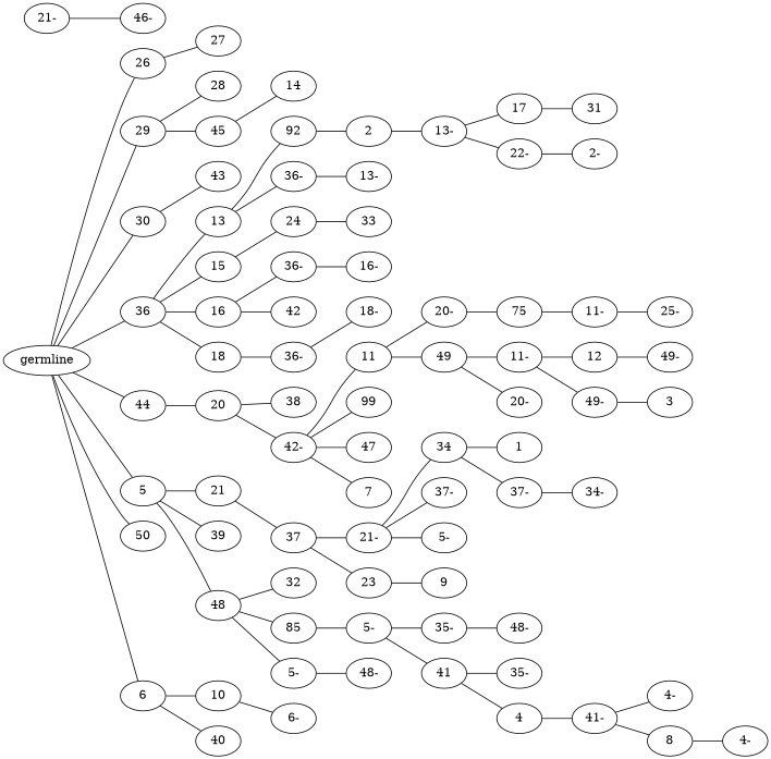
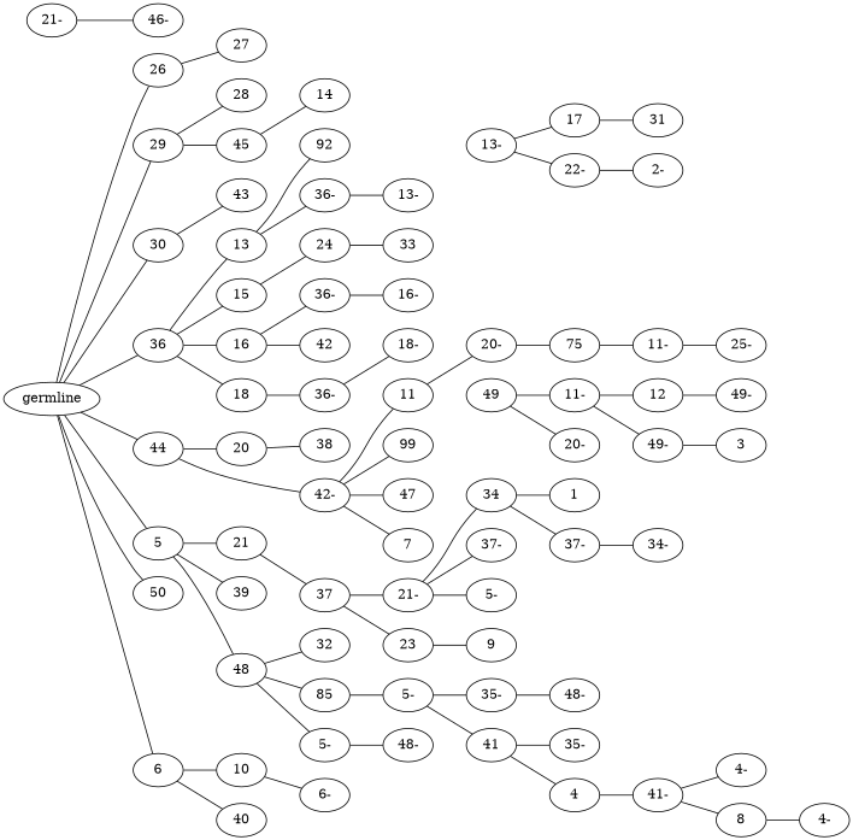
  graph {
    rankdir=LR
    n1 [label=germline]
    n2 [label=26]
    n3 [label=29]
    n4 [label=30]
    n5 [label=36]
    n6 [label=44]
    n7 [label=5]
    n8 [label=50]
    n9 [label=6]
    n10 [label=27]
    n11 [label=28]
    n12 [label=45]
    n13 [label=43]
    n14 [label=13]
    n15 [label=15]
    n16 [label=16]
    n17 [label=18]
    n18 [label=20]
    n19 [label=21]
    n20 [label=39]
    n21 [label=48]
    n22 [label=10]
    n23 [label=40]
    n24 [label=14]
    n25 [label=92]
    n26 [label="36-"]
    n27 [label=24]
    n28 [label="36-"]
    n29 [label=42]
    n30 [label="36-"]
-   n31 [label=2]
    n32 [label="13-"]
    n33 [label="13-"]
    n34 [label=17]
    n35 [label="22-"]
    n36 [label=31]
    n37 [label="2-"]
    n38 [label=33]
    n39 [label="16-"]
    n40 [label="18-"]
    n41 [label=38]
    n42 [label="42-"]
    n43 [label=11]
    n44 [label=99]
    n45 [label=47]
    n46 [label=7]
    n47 [label="20-"]
    n48 [label=49]
    n49 [label=75]
    n50 [label="11-"]
    n51 [label="20-"]
    n52 [label="11-"]
    n53 [label="25-"]
    n54 [label=12]
    n55 [label="49-"]
    n56 [label="49-"]
    n57 [label=3]
    n58 [label=37]
    n59 [label=32]
    n60 [label=85]
    n61 [label="5-"]
    n62 [label="21-"]
    n63 [label=23]
    n64 [label=34]
    n65 [label="37-"]
    n66 [label="5-"]
    n67 [label=9]
    n68 [label=1]
    n69 [label="37-"]
    n70 [label="34-"]
    n71 [label="21-"]
    n72 [label="46-"]
    n73 [label="5-"]
    n74 [label="48-"]
    n75 [label="35-"]
    n76 [label=41]
    n77 [label="48-"]
    n78 [label="35-"]
    n79 [label=4]
    n80 [label="41-"]
    n81 [label="4-"]
    n82 [label=8]
    n83 [label="4-"]
    n84 [label="6-"]
    n1 -- n2
    n1 -- n3
    n1 -- n4
    n1 -- n5
    n1 -- n6
    n1 -- n7
    n1 -- n8
    n1 -- n9
    n2 -- n10
    n3 -- n11
    n3 -- n12
    n4 -- n13
    n5 -- n14
    n5 -- n15
    n5 -- n16
    n5 -- n17
    n6 -- n18
    n7 -- n19
    n7 -- n20
    n7 -- n21
    n9 -- n22
    n9 -- n23
    n12 -- n24
    n14 -- n25
    n14 -- n26
    n15 -- n27
    n16 -- n28
    n16 -- n29
    n17 -- n30
    n18 -- n41
-   n18 -- n42
+   n6 -- n42
    n19 -- n58
    n21 -- n59
    n21 -- n60
    n21 -- n61
    n22 -- n84
-   n25 -- n31
    n26 -- n32
    n27 -- n38
    n28 -- n39
    n30 -- n40
-   n31 -- n33
    n33 -- n34
    n33 -- n35
    n34 -- n36
    n35 -- n37
    n42 -- n43
    n42 -- n44
    n42 -- n45
    n42 -- n46
    n43 -- n47
-   n43 -- n48
    n47 -- n49
    n48 -- n50
    n48 -- n51
    n49 -- n52
    n50 -- n54
    n50 -- n55
    n52 -- n53
    n54 -- n56
    n55 -- n57
    n58 -- n62
    n58 -- n63
    n60 -- n73
    n61 -- n74
    n62 -- n64
    n62 -- n65
    n62 -- n66
    n63 -- n67
    n64 -- n68
    n64 -- n69
    n69 -- n70
    n71 -- n72
    n73 -- n75
    n73 -- n76
    n75 -- n77
    n76 -- n78
    n76 -- n79
    n79 -- n80
    n80 -- n81
    n80 -- n82
    n82 -- n83
  }
